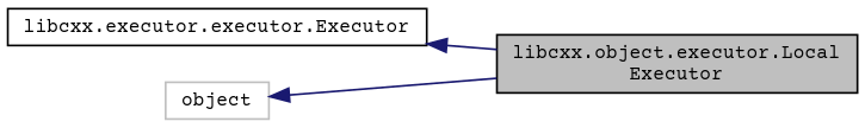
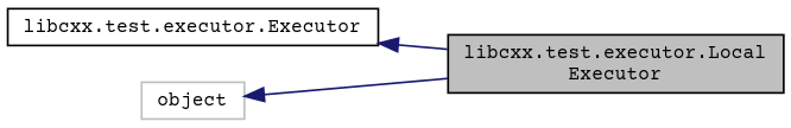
  digraph {
    fontname="Courier Prime"
    rankdir=LR
    node [color=black fillcolor=white fontname="Courier Prime" fontsize=10 shape=record style=filled]
    edge [color=midnightblue dir=back fontname="Courier Prime" fontsize=10 labelfontname=Helvetica labelfontsize=10 style=solid]
-   n1 [fillcolor=grey75 fontcolor=black height=0.2 label="libcxx.object.executor.Local\lExecutor" width=0.4]
-   n2 [height=0.2 label="libcxx.executor.executor.Executor" width=0.4]
+   n1 [fillcolor=grey75 fontcolor=black height=0.2 label="libcxx.test.executor.Local\lExecutor" width=0.4]
+   n2 [height=0.2 label="libcxx.test.executor.Executor" width=0.4]
    n3 [color=grey75 height=0.2 label=object width=0.4]
    n2 -> n1
    n3 -> n1
  }
